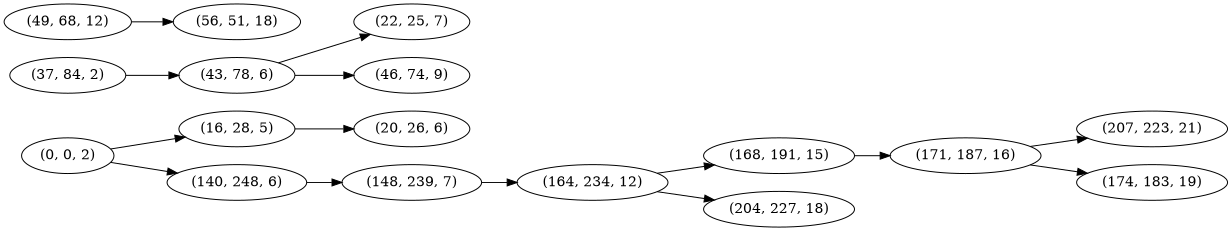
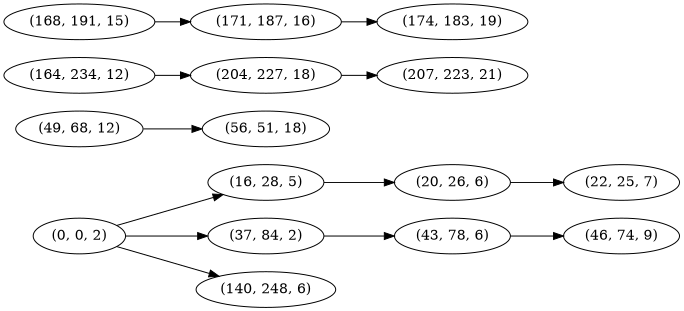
  digraph {
    rankdir=LR
    n1 [label="(0, 0, 2)"]
    "(16, 28, 5)"
    "(37, 84, 2)"
    n4 [label="(140, 248, 6)"]
    "(20, 26, 6)"
    "(43, 78, 6)"
-   "(148, 239, 7)"
    "(22, 25, 7)"
    "(46, 74, 9)"
    n10 [label="(56, 51, 18)"]
    "(49, 68, 12)"
    "(164, 234, 12)"
    "(168, 191, 15)"
    "(204, 227, 18)"
    "(171, 187, 16)"
    "(207, 223, 21)"
    "(174, 183, 19)"
    n1 -> "(16, 28, 5)"
+   n1 -> "(37, 84, 2)"
    n1 -> n4
    "(16, 28, 5)" -> "(20, 26, 6)"
    "(37, 84, 2)" -> "(43, 78, 6)"
-   n4 -> "(148, 239, 7)"
-   "(43, 78, 6)" -> "(22, 25, 7)"
+   "(20, 26, 6)" -> "(22, 25, 7)"
    "(43, 78, 6)" -> "(46, 74, 9)"
-   "(148, 239, 7)" -> "(164, 234, 12)"
    "(49, 68, 12)" -> n10
-   "(164, 234, 12)" -> "(168, 191, 15)"
    "(164, 234, 12)" -> "(204, 227, 18)"
    "(168, 191, 15)" -> "(171, 187, 16)"
-   "(171, 187, 16)" -> "(207, 223, 21)"
+   "(204, 227, 18)" -> "(207, 223, 21)"
    "(171, 187, 16)" -> "(174, 183, 19)"
  }
